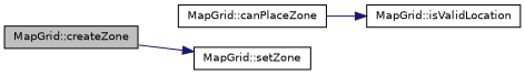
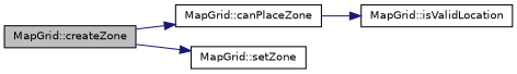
  digraph {
    rankdir=LR
    node [color=black fillcolor=white fontname=Helvetica fontsize=10 shape=record style=filled]
    edge [color=midnightblue fontname=Helvetica fontsize=10 labelfontname=Helvetica labelfontsize=10 style=solid]
    n1 [fillcolor=grey75 fontcolor=black height=0.2 label="MapGrid::createZone" width=0.4]
    n2 [height=0.2 label="MapGrid::canPlaceZone" width=0.4]
    n3 [height=0.2 label="MapGrid::setZone" width=0.4]
    n4 [height=0.2 label="MapGrid::isValidLocation" width=0.4]
+   n1 -> n2
    n1 -> n3
    n2 -> n4
  }
